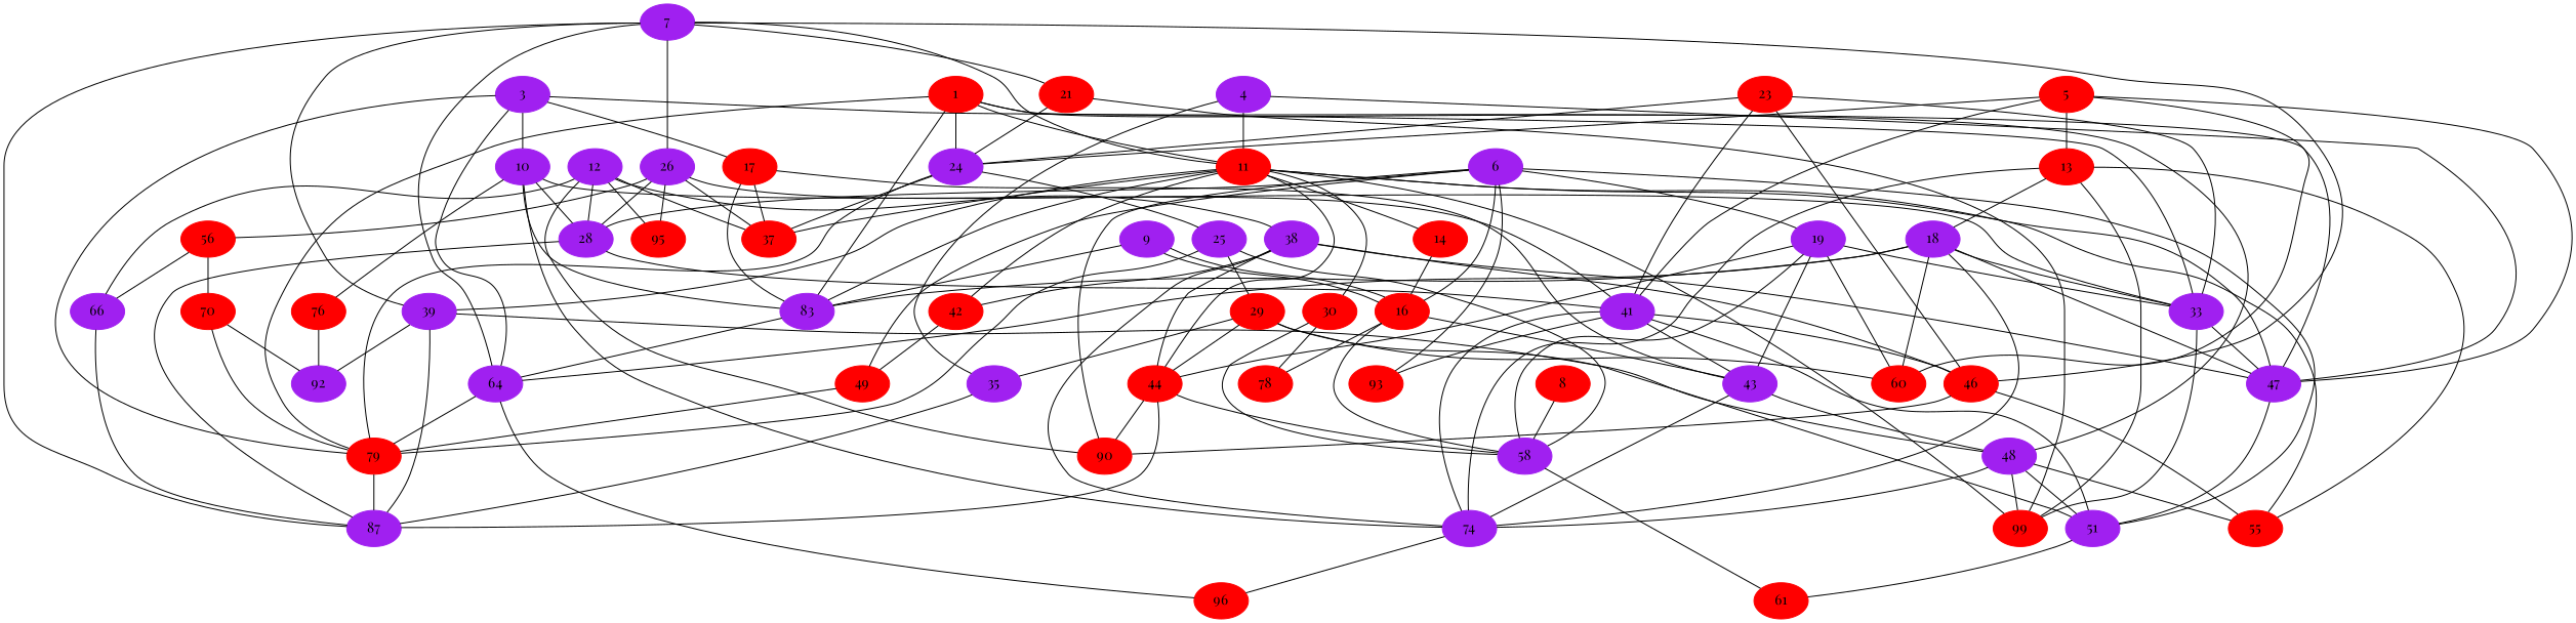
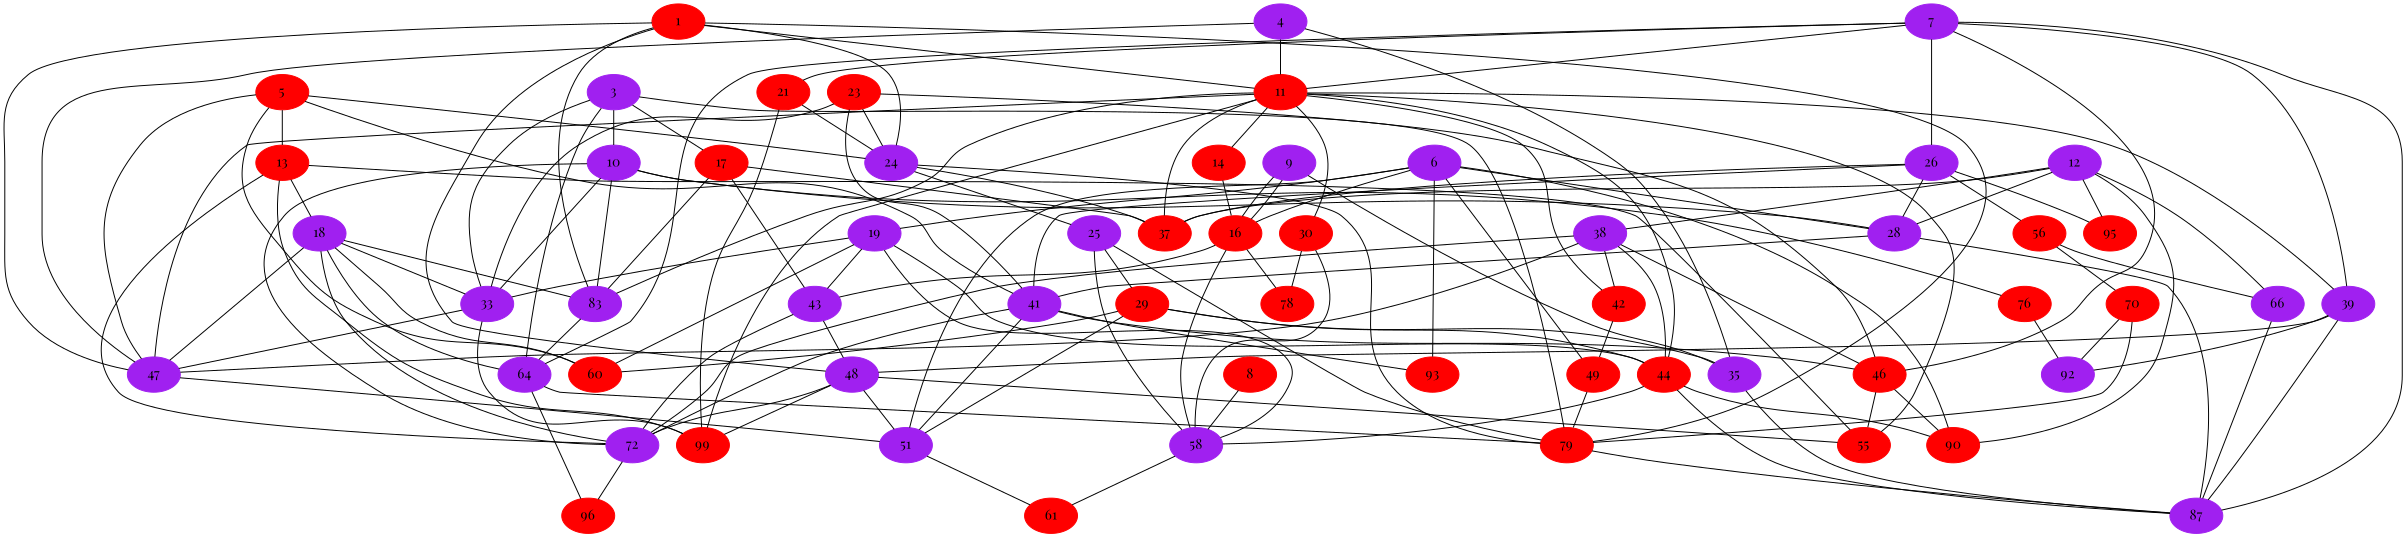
  graph {
    fontname="Playfair Display"
    node [color=red fontname="Playfair Display" style=filled]
    edge [fontname="Playfair Display"]
    1 [super="+2"]
    11 [super="+22"]
    24 [color=purple super="+27"]
    47 [color=purple super="+50"]
    48 [color=purple super="+86"]
    n6 [color=purple label=83 super="+65"]
    79 [super="+81"]
    39 [color=purple super="+54"]
    14
    30 [super="+32"]
    37 [super="+53"]
    42
    44 [super="+62"]
    55 [super="+77"]
    99
    25 [color=purple super="+34"]
    51 [color=purple super="+88"]
-   74 [color=purple super="+98"]
+   74 [color=purple super="+98" label=72]
    64 [color=purple super="+94"]
    87 [color=purple super="+97"]
    3 [color=purple super="+15"]
    10 [color=purple super="+68"]
    17
    33 [color=purple super="+73"]
    28 [color=purple super="+89"]
    76
    43 [color=purple super="+52"]
    96
    4 [color=purple]
    35 [color=purple super="+83"]
    5 [super="+75"]
    13 [super="+100"]
    41 [color=purple super="+59"]
    60 [super="+69"]
    18 [color=purple super="+71"]
    93
    46 [super="+85"]
    6 [color=purple super="+20"]
    16 [super="+45"]
    19 [color=purple super="+40"]
    49
    90
    58 [color=purple super="+82"]
    78
    61
    7 [color=purple super="+101"]
    21
    26 [color=purple super="+84"]
    95
    56
    92 [color=purple]
    8
    9 [color=purple]
    12 [color=purple super="+31"]
    38 [color=purple super="+72"]
    66 [color=purple]
    23 [super="+91"]
    29 [super="+36"]
    70
    1 -- 11
    1 -- 24
    1 -- 47
    1 -- 48
    1 -- n6
    1 -- 79
    11 -- 47
    11 -- n6
    11 -- 39
    11 -- 14
    11 -- 30
    11 -- 37
    11 -- 42
    11 -- 44
    11 -- 55
    11 -- 99
    24 -- 79
    24 -- 37
    24 -- 25
    47 -- 51
    48 -- 55
    48 -- 99
    48 -- 51 [weight=2]
    48 -- 74 [weight=2]
    n6 -- 64
    79 -- 87
    39 -- 48
    39 -- 87
    39 -- 92
    14 -- 16
    30 -- 58 [weight=2]
    30 -- 78
    42 -- 49
    44 -- 87
    44 -- 90
    44 -- 58
    25 -- 79
    25 -- 58
    25 -- 29
    51 -- 61
    74 -- 96
    64 -- 79
    64 -- 96
    3 -- 79
    3 -- 64
    3 -- 10
    3 -- 17
    3 -- 33
    10 -- n6
    10 -- 74
    10 -- 33
    10 -- 28
    10 -- 76
    17 -- n6
    17 -- 37
    17 -- 43
    33 -- 47
    33 -- 99
    28 -- 87
    28 -- 41
    76 -- 92
    43 -- 48
    43 -- 74
    4 -- 11
    4 -- 47
    4 -- 35
    35 -- 87
    5 -- 24
    5 -- 47
    5 -- 13
    5 -- 41
    5 -- 60
    13 -- 55
    13 -- 99
    13 -- 74
    13 -- 18
    41 -- 51
    41 -- 74
-   41 -- 43
    41 -- 93
    41 -- 46
    18 -- 47
    18 -- n6
    18 -- 74
    18 -- 64
    18 -- 33
    18 -- 60
    46 -- 55
    46 -- 90
    6 -- 51
    6 -- 28
    6 -- 93
    6 -- 16
    6 -- 19
    6 -- 49
    6 -- 90
    16 -- 43
    16 -- 58
    16 -- 78
    19 -- 44
    19 -- 33
    19 -- 43
    19 -- 60
    19 -- 58
    49 -- 79
    58 -- 61
    7 -- 11
    7 -- 39
    7 -- 64
    7 -- 87
    7 -- 46
    7 -- 21
    7 -- 26
    21 -- 24
    21 -- 99
    26 -- 37
    26 -- 28
    26 -- 41
    26 -- 95
    26 -- 56
    56 -- 66
    56 -- 70
    8 -- 58 [weight=2]
-   9 -- n6
+   9 -- 35
    9 -- 16
    9 -- 16
    12 -- 37
    12 -- 28
    12 -- 90
    12 -- 95
    12 -- 38
    12 -- 66
    38 -- 47
    38 -- 42
    38 -- 44
    38 -- 74
    38 -- 46
    66 -- 87
    23 -- 24
    23 -- 33
    23 -- 41
    23 -- 46
    29 -- 44
    29 -- 51
    29 -- 35
    29 -- 60
    70 -- 79
    70 -- 92
  }
